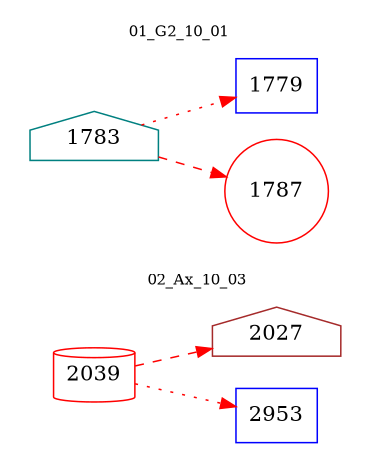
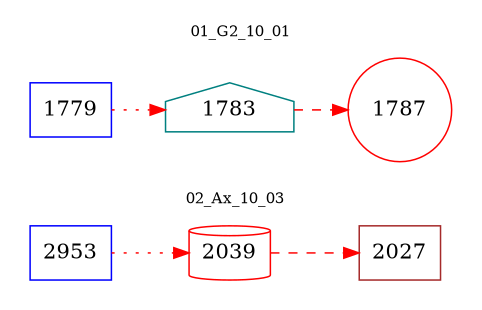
  digraph {
    rankdir=LR
    node [color=blue shape=box]
    edge [color=red style=dotted]
    n1 [label=2953]
    n2 [color=red label=2039 shape=cylinder]
-   n3 [color=brown label=2027 shape=house]
+   n3 [color=brown label=2027]
    n4 [color=red label=1787 shape=circle]
    n5 [color=teal label=1783 shape=house]
    n6 [label=1779]
    subgraph cluster_1 {
      color=white
      fontsize=10
      label="02_Ax_10_03"
      n1
      n2
      n3
    }
    subgraph cluster_2 {
      color=white
      fontsize=10
      label="01_G2_10_01"
      n4
      n5
      n6
    }
-   n2 -> n1
+   n1 -> n2
    n2 -> n3 [style=dashed]
    n5 -> n4 [style=dashed]
-   n5 -> n6
+   n6 -> n5
  }
